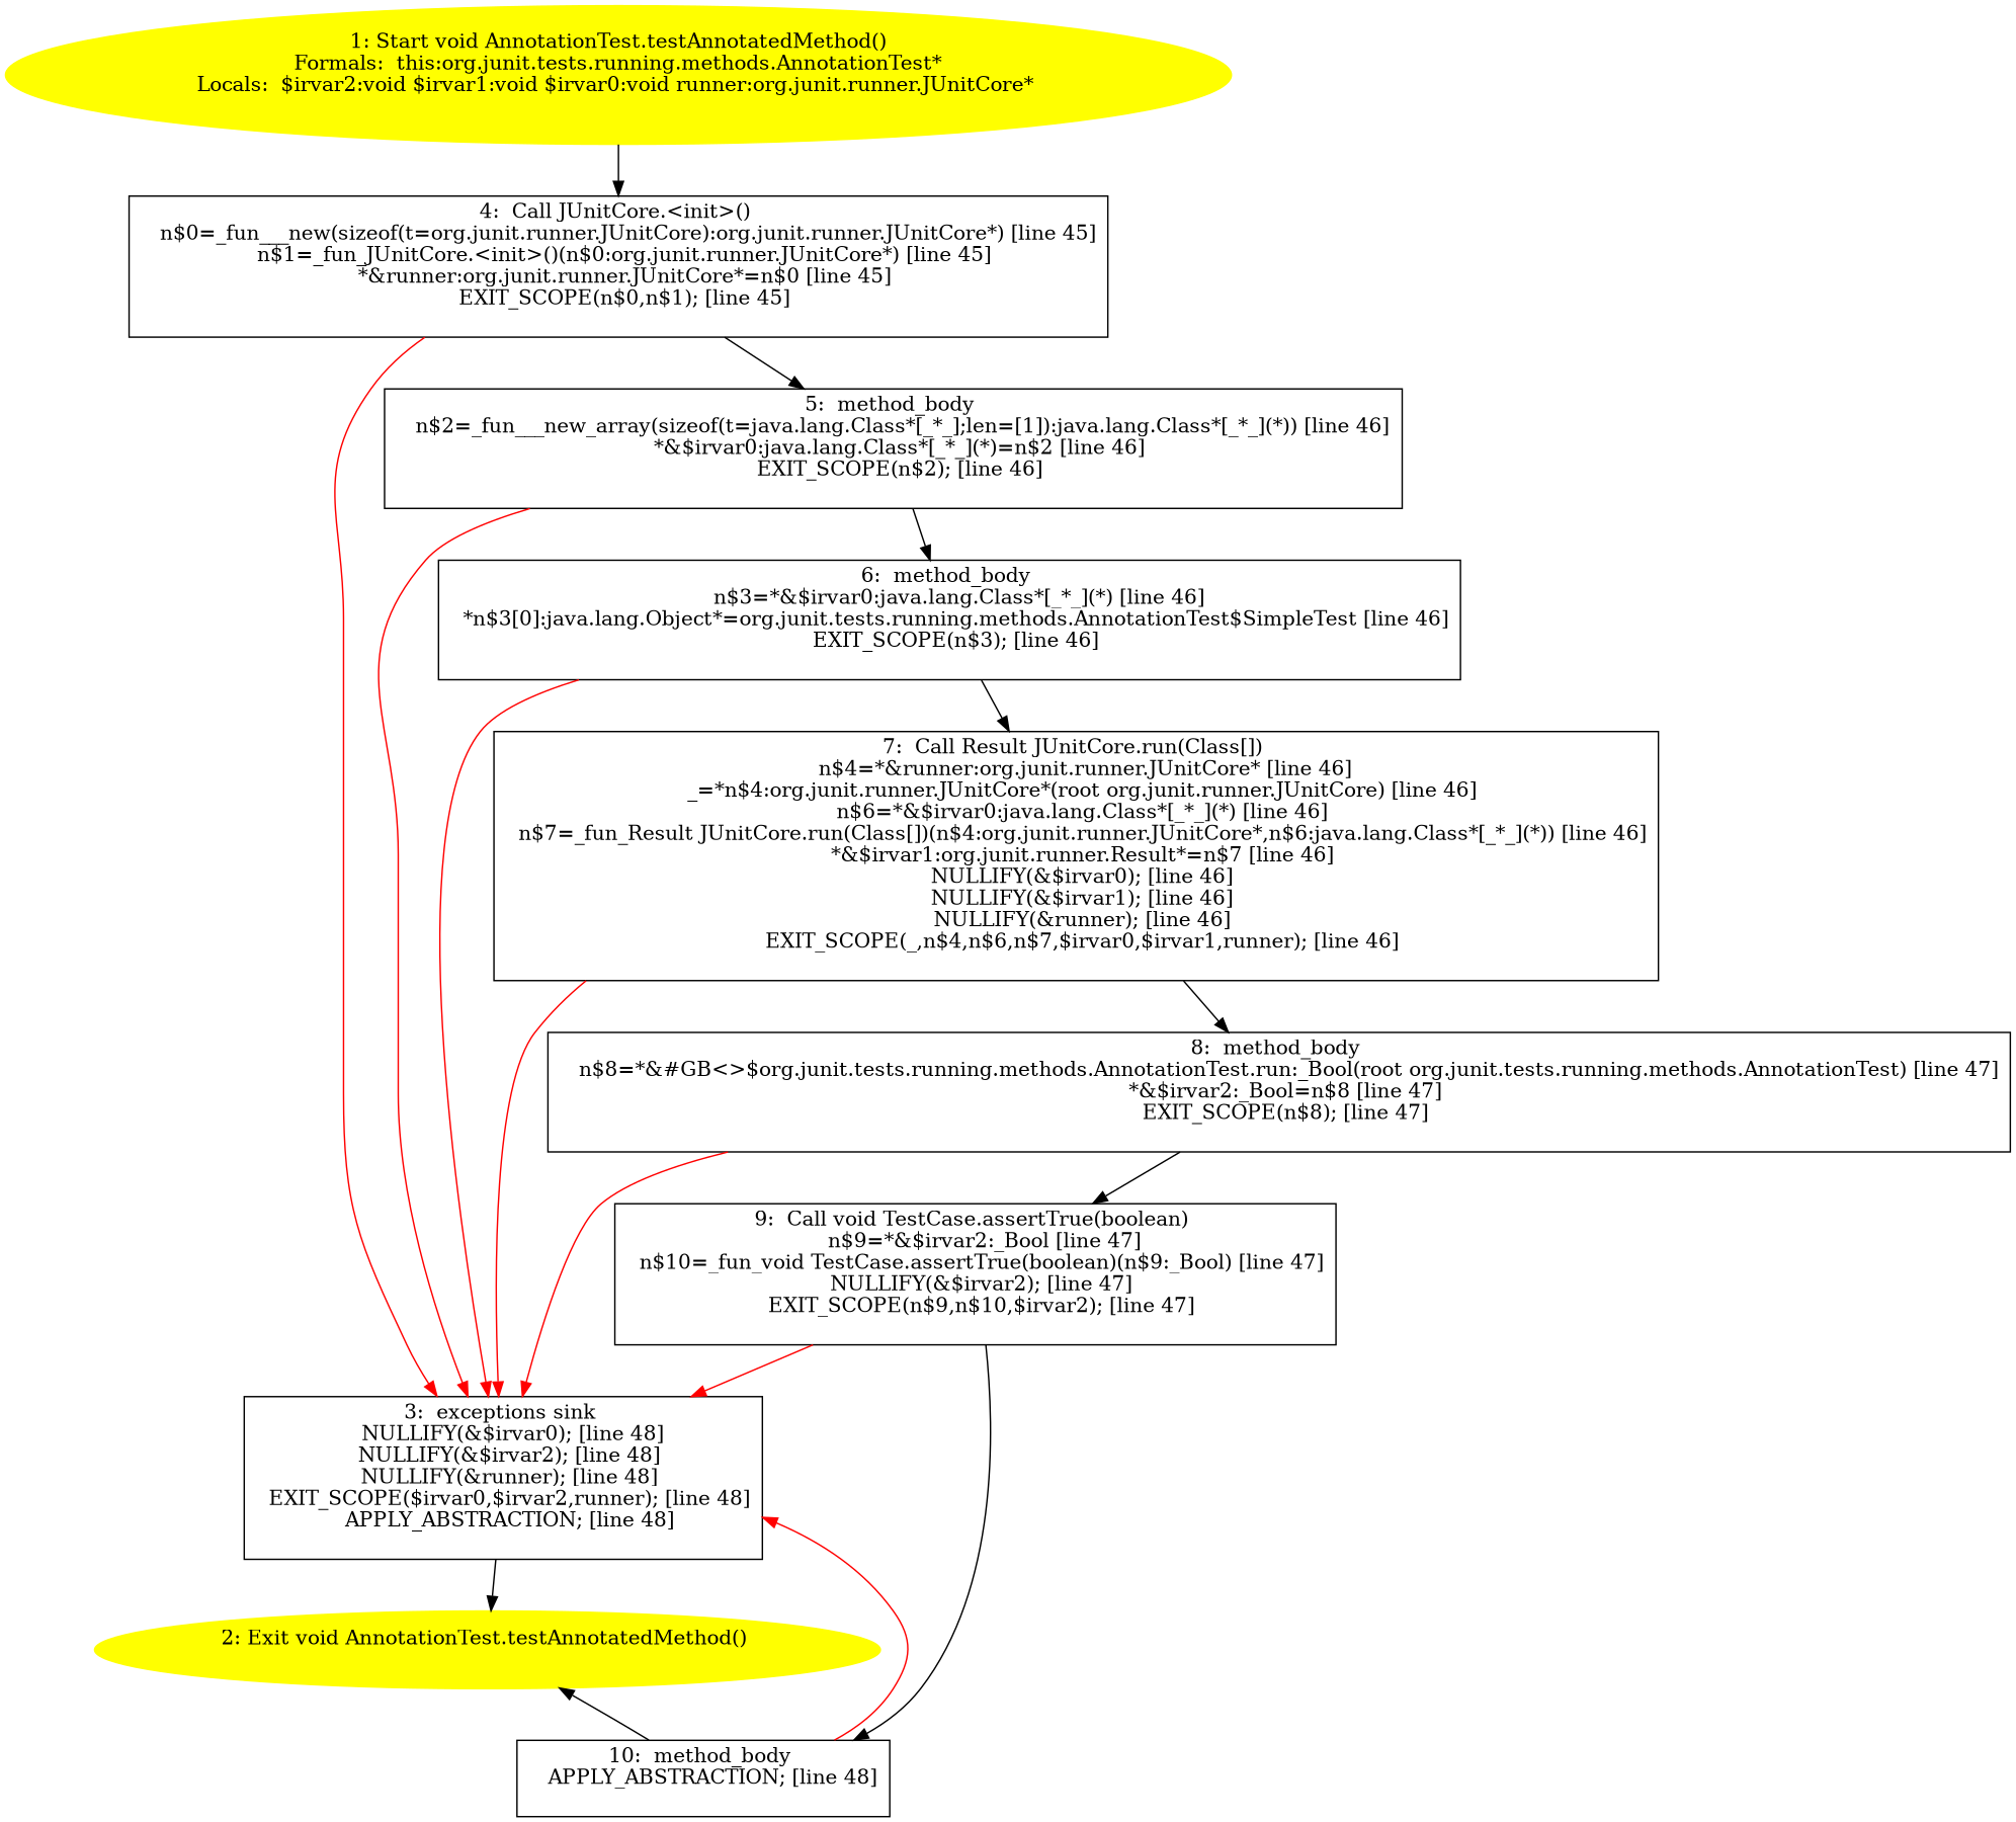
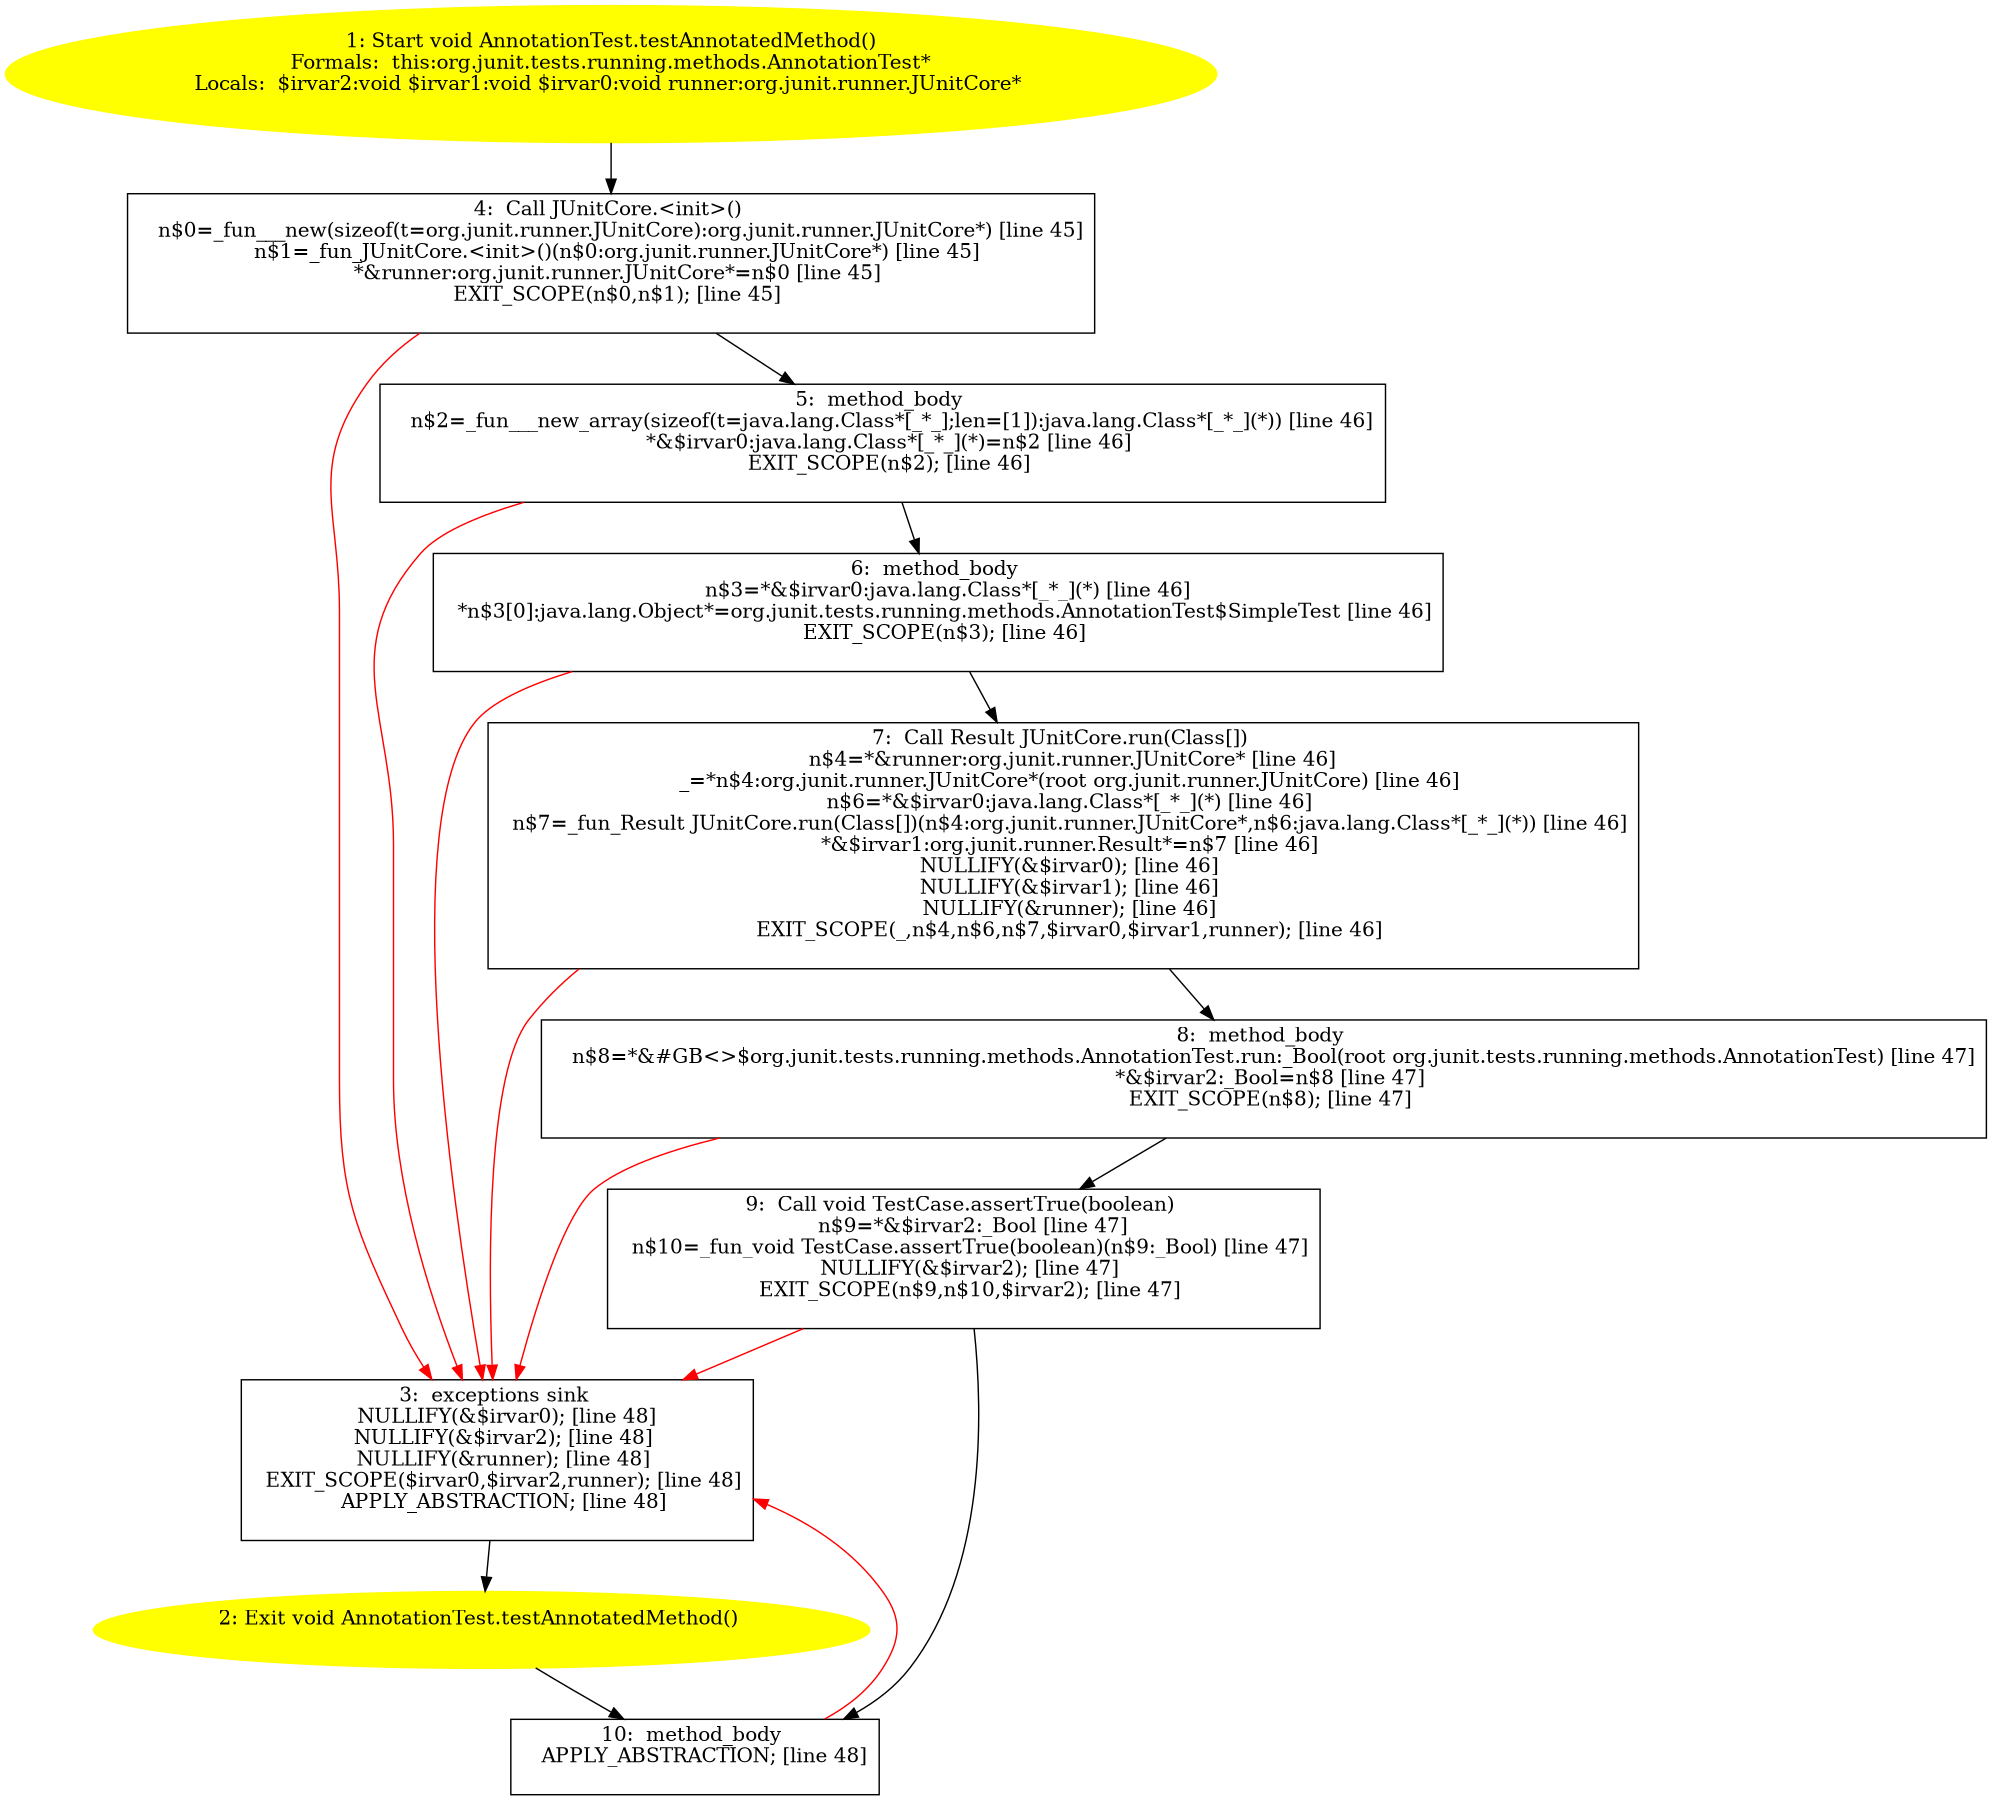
  digraph {
    node [shape=box]
    n1 [color=yellow label="1: Start void AnnotationTest.testAnnotatedMethod()\nFormals:  this:org.junit.tests.running.methods.AnnotationTest*\nLocals:  $irvar2:void $irvar1:void $irvar0:void runner:org.junit.runner.JUnitCore* \n  " style=filled shape=""]
    n2 [label="4:  Call JUnitCore.<init>() \n   n$0=_fun___new(sizeof(t=org.junit.runner.JUnitCore):org.junit.runner.JUnitCore*) [line 45]\n  n$1=_fun_JUnitCore.<init>()(n$0:org.junit.runner.JUnitCore*) [line 45]\n  *&runner:org.junit.runner.JUnitCore*=n$0 [line 45]\n  EXIT_SCOPE(n$0,n$1); [line 45]\n "]
    n3 [label="3:  exceptions sink \n   NULLIFY(&$irvar0); [line 48]\n  NULLIFY(&$irvar2); [line 48]\n  NULLIFY(&runner); [line 48]\n  EXIT_SCOPE($irvar0,$irvar2,runner); [line 48]\n  APPLY_ABSTRACTION; [line 48]\n "]
    n4 [label="5:  method_body \n   n$2=_fun___new_array(sizeof(t=java.lang.Class*[_*_];len=[1]):java.lang.Class*[_*_](*)) [line 46]\n  *&$irvar0:java.lang.Class*[_*_](*)=n$2 [line 46]\n  EXIT_SCOPE(n$2); [line 46]\n "]
    n5 [color=yellow label="2: Exit void AnnotationTest.testAnnotatedMethod() \n  " style=filled shape=""]
    n6 [label="6:  method_body \n   n$3=*&$irvar0:java.lang.Class*[_*_](*) [line 46]\n  *n$3[0]:java.lang.Object*=org.junit.tests.running.methods.AnnotationTest$SimpleTest [line 46]\n  EXIT_SCOPE(n$3); [line 46]\n "]
    n7 [label="7:  Call Result JUnitCore.run(Class[]) \n   n$4=*&runner:org.junit.runner.JUnitCore* [line 46]\n  _=*n$4:org.junit.runner.JUnitCore*(root org.junit.runner.JUnitCore) [line 46]\n  n$6=*&$irvar0:java.lang.Class*[_*_](*) [line 46]\n  n$7=_fun_Result JUnitCore.run(Class[])(n$4:org.junit.runner.JUnitCore*,n$6:java.lang.Class*[_*_](*)) [line 46]\n  *&$irvar1:org.junit.runner.Result*=n$7 [line 46]\n  NULLIFY(&$irvar0); [line 46]\n  NULLIFY(&$irvar1); [line 46]\n  NULLIFY(&runner); [line 46]\n  EXIT_SCOPE(_,n$4,n$6,n$7,$irvar0,$irvar1,runner); [line 46]\n "]
    n8 [label="8:  method_body \n   n$8=*&#GB<>$org.junit.tests.running.methods.AnnotationTest.run:_Bool(root org.junit.tests.running.methods.AnnotationTest) [line 47]\n  *&$irvar2:_Bool=n$8 [line 47]\n  EXIT_SCOPE(n$8); [line 47]\n "]
    n9 [label="9:  Call void TestCase.assertTrue(boolean) \n   n$9=*&$irvar2:_Bool [line 47]\n  n$10=_fun_void TestCase.assertTrue(boolean)(n$9:_Bool) [line 47]\n  NULLIFY(&$irvar2); [line 47]\n  EXIT_SCOPE(n$9,n$10,$irvar2); [line 47]\n "]
    n10 [label="10:  method_body \n   APPLY_ABSTRACTION; [line 48]\n "]
    n1 -> n2
    n2 -> n3 [color=red]
    n2 -> n4
    n3 -> n5
    n4 -> n3 [color=red]
    n4 -> n6
    n6 -> n3 [color=red]
    n6 -> n7
    n7 -> n3 [color=red]
    n7 -> n8
    n8 -> n3 [color=red]
    n8 -> n9
    n9 -> n3 [color=red]
    n9 -> n10
    n10 -> n3 [color=red]
-   n10 -> n5
+   n5 -> n10
  }
